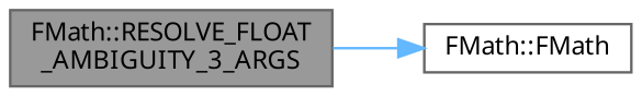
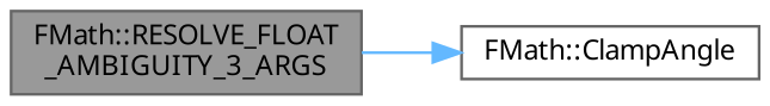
  digraph {
    rankdir=LR
    fontname="Noto Sans"
    node [fontname="Noto Sans" fontsize=10 shape=box style=filled]
    n1 [color=gray40 fillcolor=grey60 fontcolor=black height=0.2 label="FMath::RESOLVE_FLOAT\l_AMBIGUITY_3_ARGS" width=0.4]
-   n2 [color=grey40 fillcolor=white height=0.2 label="FMath::FMath" width=0.4]
+   n2 [color=grey40 fillcolor=white height=0.2 label="FMath::ClampAngle" width=0.4]
    n1 -> n2 [color=steelblue1 fontname="Noto Sans" fontsize=10 labelfontname=Helvetica labelfontsize=10 style=solid]
  }
